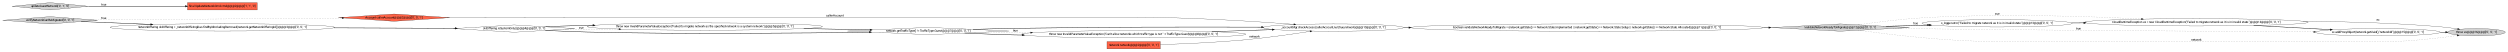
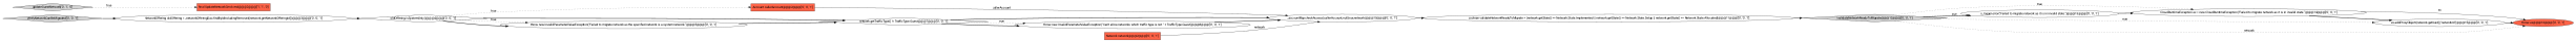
  digraph {
    fontname=Roboto
    rankdir=LR
    node [fillcolor=white fontname=Roboto shape=ellipse style=filled]
    edge [fontname=Roboto style=bold]
    n1 [label="CloudRuntimeException ex = new CloudRuntimeException(\"Failed to migrate network as it is in invalid state.\")@@@14@@@['0', '0', '1']"]
    n2 [label="ex.addProxyObject(network.getUuid(),\"networkId\")@@@15@@@['0', '0', '1']"]
-   n3 [fillcolor=lightgray label="throw ex@@@16@@@['0', '0', '1']"]
-   n4 [fillcolor=tomato label="Account callerAccount@@@2@@@['0', '0', '1']" shape=diamond]
+   n3 [fillcolor=tomato label="throw ex@@@16@@@['0', '0', '1']"]
+   n4 [fillcolor=tomato label="Account callerAccount@@@2@@@['0', '0', '1']" shape=box]
    n5 [label="_accountMgr.checkAccess(callerAccount,null,true,network)@@@10@@@['0', '0', '1']"]
    n6 [label="boolean validateNetworkReadyToMigrate = (network.getState() == Network.State.Implemented || network.getState() == Network.State.Setup || network.getState() == Network.State.Allocated)@@@11@@@['0', '0', '1']"]
    n7 [fillcolor=lightgray label="updateGuestNetwork['0', '1', '0']" shape=diamond]
    n8 [fillcolor=tomato label="final UpdateNetworkCmd cmd@@@2@@@['1', '1', '0']" shape=box]
    n9 [fillcolor=lightgray label="verifyNetworkCanBeMigrated['0', '0', '1']" shape=diamond]
    n10 [label="NetworkOffering oldOffering = _networkOfferingDao.findByIdIncludingRemoved(network.getNetworkOfferingId())@@@3@@@['0', '0', '1']"]
    n11 [fillcolor=tomato label="Network network@@@2@@@['0', '0', '1']" shape=box]
    n12 [label="oldOffering.isSystemOnly()@@@4@@@['0', '0', '1']" shape=diamond]
    n13 [label="throw new InvalidParameterValueException(\"Failed to migrate network as the specified network is a system network.\")@@@5@@@['0', '0', '1']"]
    n14 [label="network.getTrafficType() != TrafficType.Guest@@@7@@@['0', '0', '1']" shape=diamond]
    n15 [label="throw new InvalidParameterValueException(\"Can't allow networks which traffic type is not \" + TrafficType.Guest)@@@8@@@['0', '0', '1']"]
    n16 [fillcolor=lightgray label="!validateNetworkReadyToMigrate@@@12@@@['0', '0', '1']" shape=diamond]
    n17 [label="s_logger.error(\"Failed to migrate network as it is in invalid state.\")@@@13@@@['0', '0', '1']"]
    n1 -> n2
    n1 -> n3 [label=ex style=solid]
    n2 -> n3
    n4 -> n5 [label=callerAccount style=solid]
    n5 -> n6
    n6 -> n16
-   n7 -> n8 [label=true]
-   n9 -> n4 [label=true style=dotted]
+   n7 -> n8 [label=true style=dotted]
+   n12 -> n4 [label=true style=dotted]
    n9 -> n10
    n10 -> n12
    n11 -> n5 [label=network style=solid]
    n12 -> n13
    n12 -> n13 [label=true style=dotted]
    n12 -> n14
    n13 -> n14
    n14 -> n5
    n14 -> n15
    n14 -> n15 [label=true style=dotted]
    n15 -> n5
    n16 -> n1 [label=true style=dotted]
    n16 -> n2 [label=true style=dotted]
    n16 -> n3 [label=network style=dotted]
    n16 -> n17
    n16 -> n17 [label=true style=dotted]
    n17 -> n1
  }
